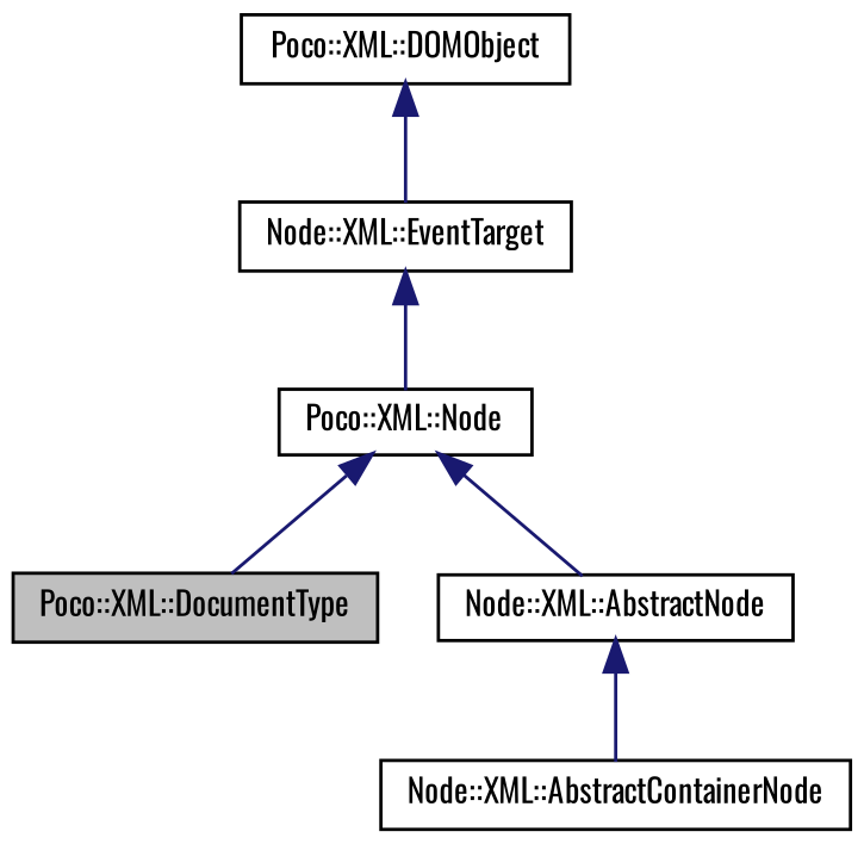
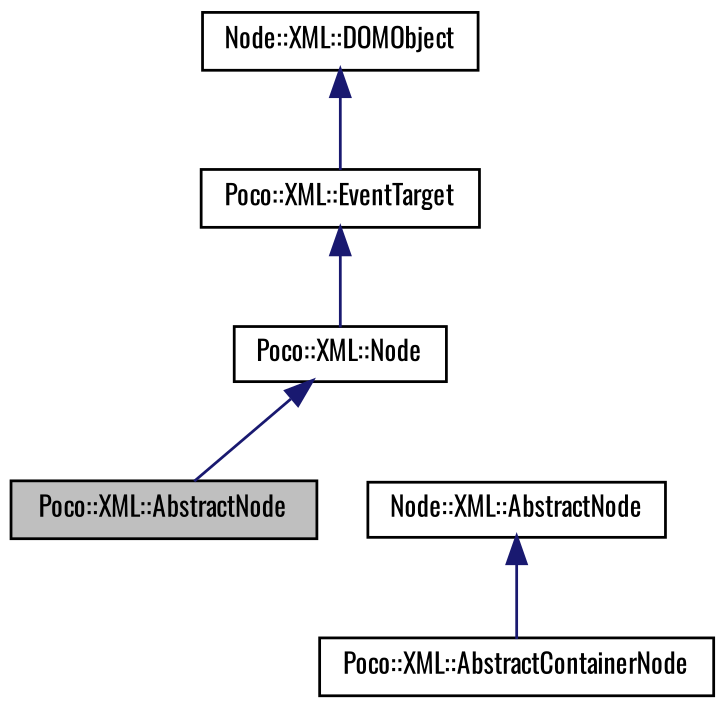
  digraph {
    fontname=Oswald
    node [color=black fillcolor=white fontname=Oswald fontsize=10 shape=record style=filled]
    edge [color=midnightblue dir=back fontname=Oswald fontsize=10 labelfontname=Helvetica labelfontsize=10 style=solid]
-   n1 [fillcolor=grey75 fontcolor=black height=0.2 label="Poco::XML::DocumentType" width=0.4]
-   n2 [height=0.2 label="Node::XML::AbstractContainerNode" width=0.4]
+   n1 [fillcolor=grey75 fontcolor=black height=0.2 label="Poco::XML::AbstractNode" width=0.4]
+   n2 [height=0.2 label="Poco::XML::AbstractContainerNode" width=0.4]
    n3 [height=0.2 label="Node::XML::AbstractNode" width=0.4]
    n4 [height=0.2 label="Poco::XML::Node" width=0.4]
-   n5 [height=0.2 label="Node::XML::EventTarget" width=0.4]
-   n6 [height=0.2 label="Poco::XML::DOMObject" width=0.4]
+   n5 [height=0.2 label="Poco::XML::EventTarget" width=0.4]
+   n6 [height=0.2 label="Node::XML::DOMObject" width=0.4]
    n3 -> n2
    n4 -> n1
-   n4 -> n3
    n5 -> n4
    n6 -> n5
  }
